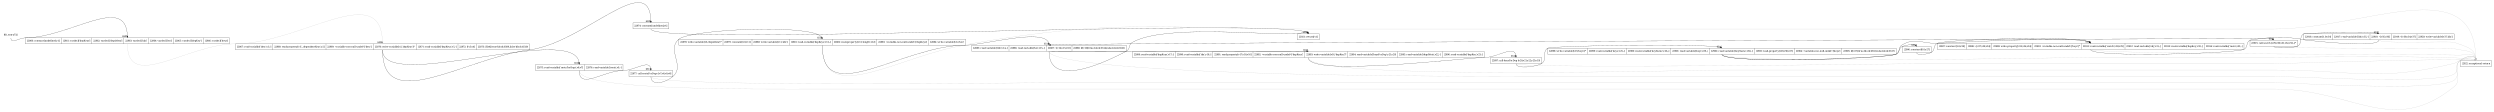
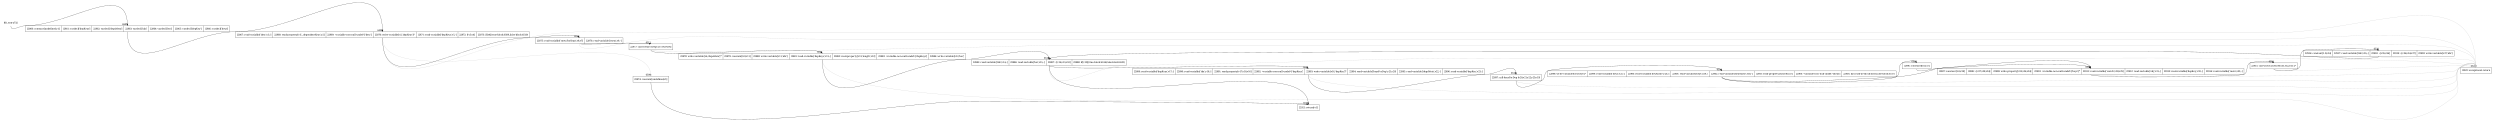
  digraph {
    fontname="Noto Serif"
    rankdir=LR
    node [fontname="Noto Serif" shape=record]
    edge [fontname="Noto Serif" headport=n tailport=s]
    n1 [label=BB_entry732 shape=none]
    n2 [label="{22860: constant[undefined,v1]|22861: vardecl['depKeys']|22862: vardecl['depsMeta']|22863: vardecl['idx']|22864: vardecl['len']|22865: vardecl['depKey']|22866: vardecl['keys']}"]
    n3 [label="{22867: read-variable['desc',v3,-]|22868: read-property[v3,'_dependentKeys',v2]|22869: \<variable-non-null-undef\>['desc']|22870: write-variable[v2,'depKeys']*|22871: read-variable['depKeys',v5,-]|22872: ![v5,v4]|22873: if[v4](true-block:6509,false-block:6510)}"]
    n4 [label="{22874: constant[undefined,v1]}"]
    n5 [label="{22875: read-variable['metaForDeps',v8,v7]|22876: read-variable['meta',v9,-]}"]
    n6 [label="{22922: exceptional-return}"]
    n7 [label="{22921: return[v1]}"]
    n8 [label="{22877: call-metaForDeps [v7,v8,v9,v6]}"]
    n9 [label="{22878: write-variable[v6,'depsMeta']*|22879: constant[0.0,v11]|22880: write-variable[v11,'idx']|22881: read-variable['depKeys',v13,-]|22882: read-property[v13,'length',v12]|22883: \<variable-non-null-undef\>['depKeys']|22884: write-variable[v12,'len']}"]
    n10 [label="{22885: read-variable['idx',v14,-]|22886: read-variable['len',v15,-]|22887: \<[v14,v15,v10]|22888: if[v10](true-block:6514,false-block:6521)}"]
    n11 [label="{22889: read-variable['depKeys',v17,-]|22890: read-variable['idx',v18,-]|22891: read-property[v17,v18,v16]|22892: \<variable-non-null-undef\>['depKeys']|22893: write-variable[v16,'depKey']*|22894: read-variable['keysForDep',v21,v20]|22895: read-variable['depsMeta',v22,-]|22896: read-variable['depKey',v23,-]}"]
    n12 [label="{22897: call-keysForDep [v20,v21,v22,v23,v19]}"]
    n13 [label="{22898: write-variable[v19,'keys']*|22899: read-variable['keys',v25,-]|22900: read-variable['keyName',v26,-]|22901: read-variable['keys',v29,-]|22902: read-variable['keyName',v30,-]|22903: read-property[v29,v30,v27]|22904: \<variable-non-null-undef\>['keys']|22905: if[v27](true-block:6518,false-block:6517)}"]
    n14 [label="{22907: constant[1.0,v28]|22908: +[v27,v28,v24]|22909: write-property[v25,v26,v24]|22910: \<variable-non-null-undef\>['keys']*|22911: read-variable['watch',v30,v29]|22912: read-variable['obj',v31,-]|22913: read-variable['depKey',v32,-]|22914: read-variable['meta',v33,-]}"]
    n15 [label="{22906: constant[0.0,v27]}"]
    n16 [label="{22915: call-watch [v29,v30,v31,v32,v33,-]*}"]
    n17 [label="{22916: constant[1.0,v34]|22917: read-variable['idx',v35,-]|22918: +[v35,v36]|22919: +[v36,v34,v37]|22920: write-variable[v37,'idx']}"]
    n1 -> n2 [headlabel="    6507"]
-   n2 -> n3 [headlabel="      6508" color=gray]
-   n3 -> n4 [headlabel="      6509"]
+   n2 -> n3 [headlabel="      6508"]
+   n3 -> n4 [headlabel="      6509" color=gray]
    n3 -> n5 [headlabel="      6510"]
+   n3 -> n6 [color=gray headlabel="      6522"]
    n4 -> n7 [headlabel="      6521"]
    n5 -> n6 [color=gray]
    n5 -> n8 [headlabel="      6511"]
    n8 -> n6 [color=gray]
    n8 -> n9 [headlabel="      6512"]
    n9 -> n6 [color=gray]
    n9 -> n10 [headlabel="      6513"]
    n10 -> n6 [color=gray]
    n10 -> n7
    n10 -> n11 [headlabel="      6514"]
    n11 -> n6 [color=gray]
    n11 -> n12 [headlabel="      6515"]
    n12 -> n6 [color=gray]
    n12 -> n13 [headlabel="      6516"]
    n13 -> n6 [color=gray]
    n13 -> n14 [headlabel="      6518"]
    n13 -> n15 [headlabel="      6517"]
    n14 -> n6 [color=gray]
    n14 -> n16 [headlabel="      6519"]
    n15 -> n14
    n16 -> n6 [color=gray]
    n16 -> n17 [headlabel="      6520"]
    n17 -> n6 [color=gray]
    n17 -> n10
  }
